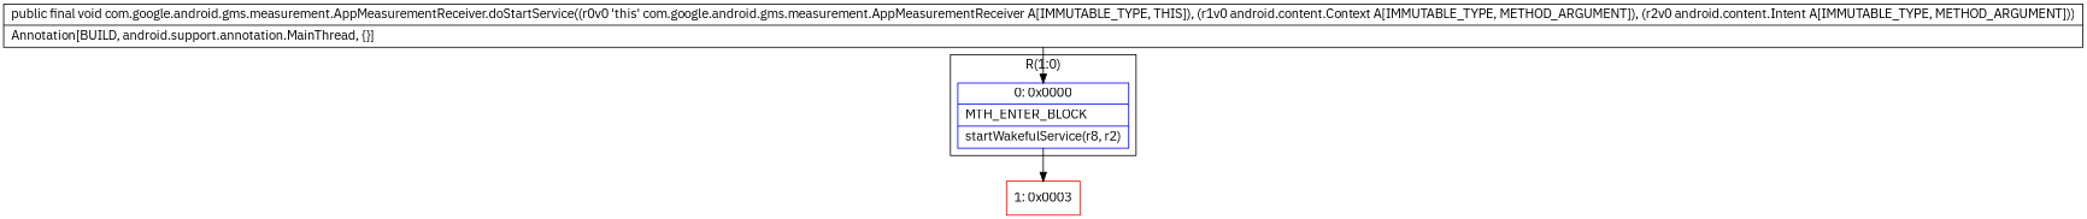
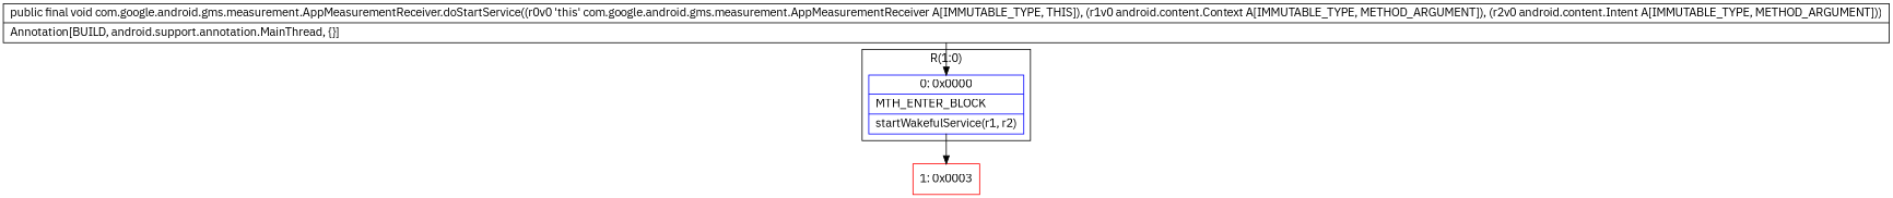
  digraph {
    fontname="IBM Plex Sans"
    node [shape=record fontname="IBM Plex Sans"]
    edge [fontname="IBM Plex Sans"]
-   n1 [color=blue label="{0\:\ 0x0000|MTH_ENTER_BLOCK\l|startWakefulService(r8, r2)\l}"]
+   n1 [color=blue label="{0\:\ 0x0000|MTH_ENTER_BLOCK\l|startWakefulService(r1, r2)\l}"]
    n2 [color=red label="{1\:\ 0x0003}"]
    n3 [label="{public final void com.google.android.gms.measurement.AppMeasurementReceiver.doStartService((r0v0 'this' com.google.android.gms.measurement.AppMeasurementReceiver A[IMMUTABLE_TYPE, THIS]), (r1v0 android.content.Context A[IMMUTABLE_TYPE, METHOD_ARGUMENT]), (r2v0 android.content.Intent A[IMMUTABLE_TYPE, METHOD_ARGUMENT]))  | Annotation[BUILD, android.support.annotation.MainThread, \{\}]\l}"]
    subgraph cluster_1 {
      label="R(1:0)"
      n1
    }
    n1 -> n2
    n3 -> n1
  }
